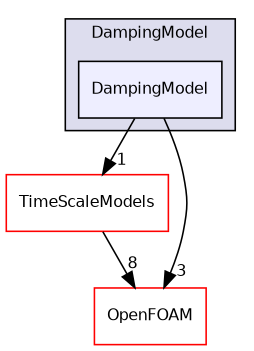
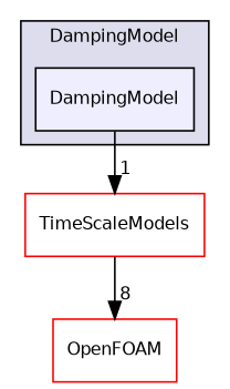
  digraph {
    compound=true
    node [fontname=Helvetica fontsize=10 shape=box color=red]
    edge [labeldistance=1.5 labelfontname=Helvetica labelfontsize=10]
    n1 [fillcolor="#eeeeff" label=DampingModel pencolor=black style=filled color=""]
    n2 [label=TimeScaleModels]
    n3 [label=OpenFOAM]
    subgraph cluster_1 {
      bgcolor="#ddddee"
      fontname=Helvetica
      fontsize=10
      label=DampingModel
      pencolor=black
      n1
    }
    n1 -> n2 [headlabel=1]
-   n1 -> n3 [headlabel=3]
    n2 -> n3 [headlabel=8]
  }
